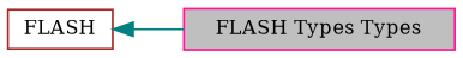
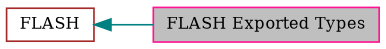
  digraph {
    rankdir=LR
    fontname="DejaVu Serif"
    node [fontname="DejaVu Serif" fontsize=10 shape=record style=filled]
-   n1 [color=deeppink fillcolor=grey75 fontcolor=black height=0.2 label="FLASH Types Types" width=0.4]
+   n1 [color=deeppink fillcolor=grey75 fontcolor=black height=0.2 label="FLASH Exported Types" width=0.4]
    n2 [color=brown fillcolor=white height=0.2 label=FLASH width=0.4]
    n2 -> n1 [dir=back fontname="DejaVu Serif" fontsize=10 labelfontname=Helvetica labelfontsize=10 shape=plaintext style=solid color=teal]
  }
